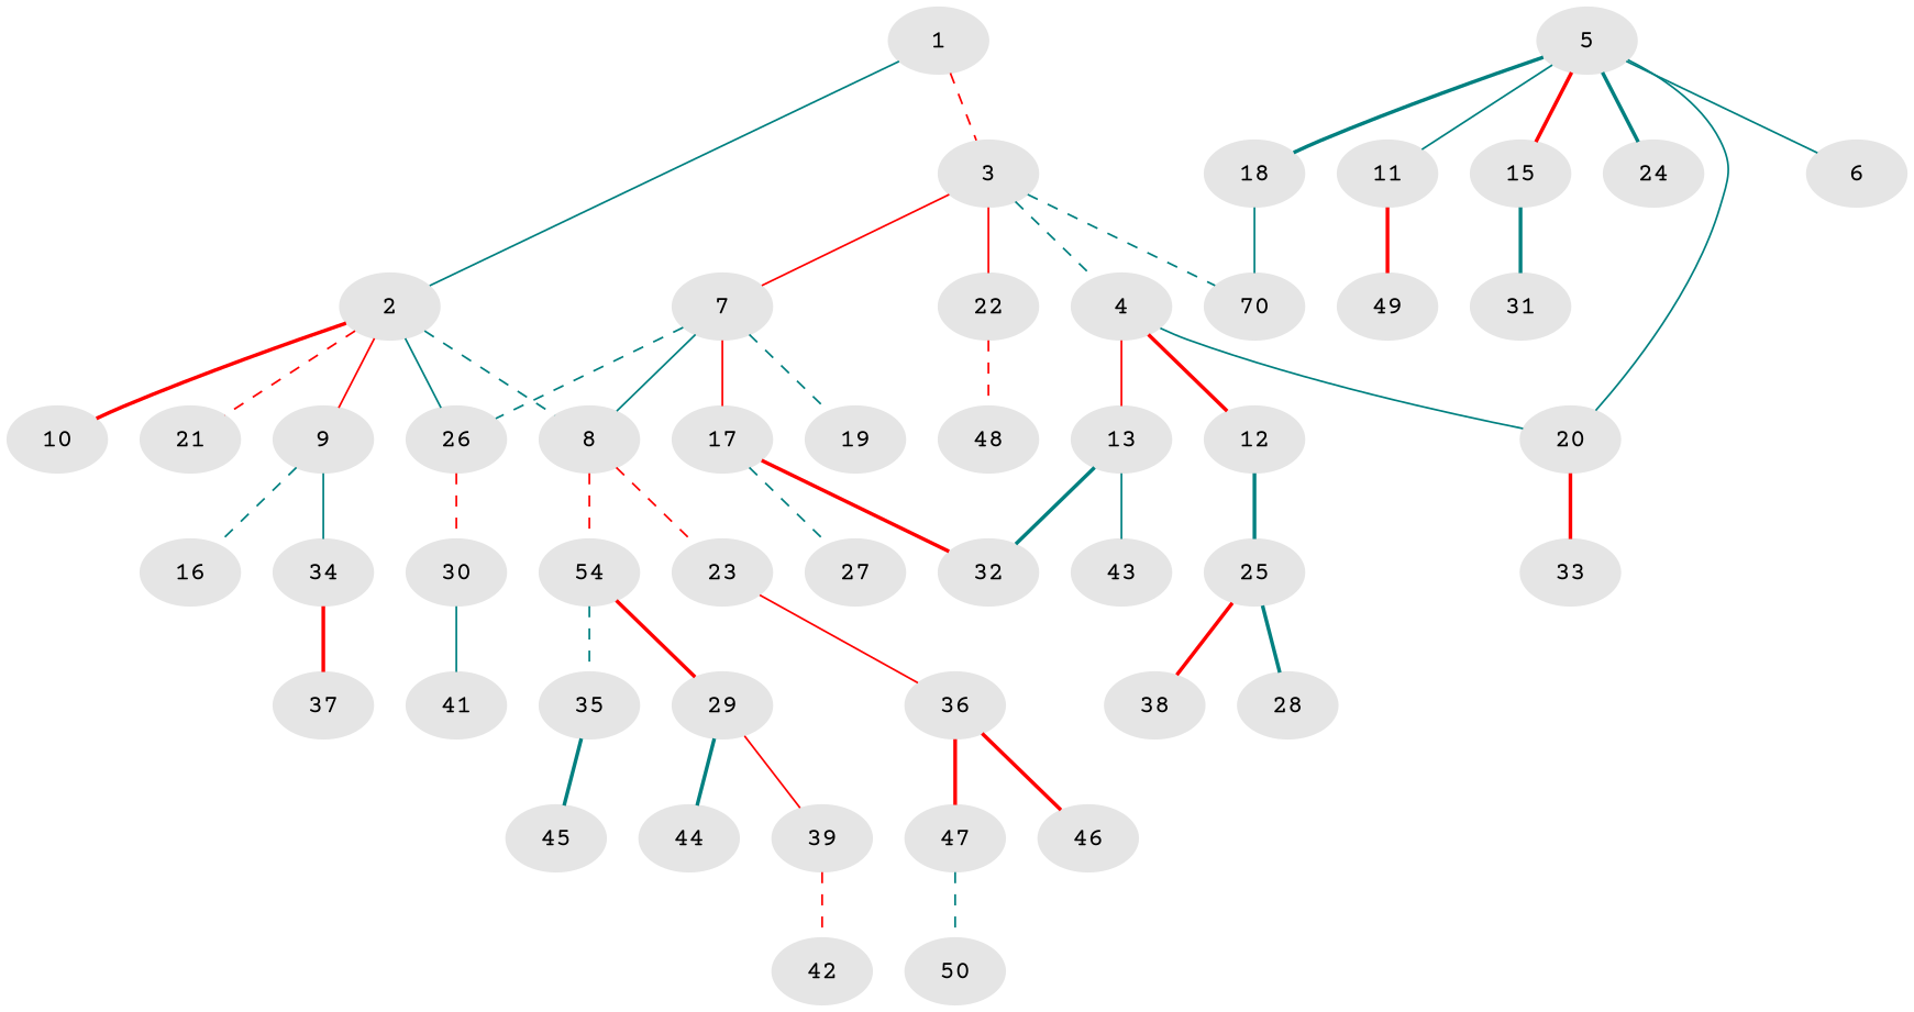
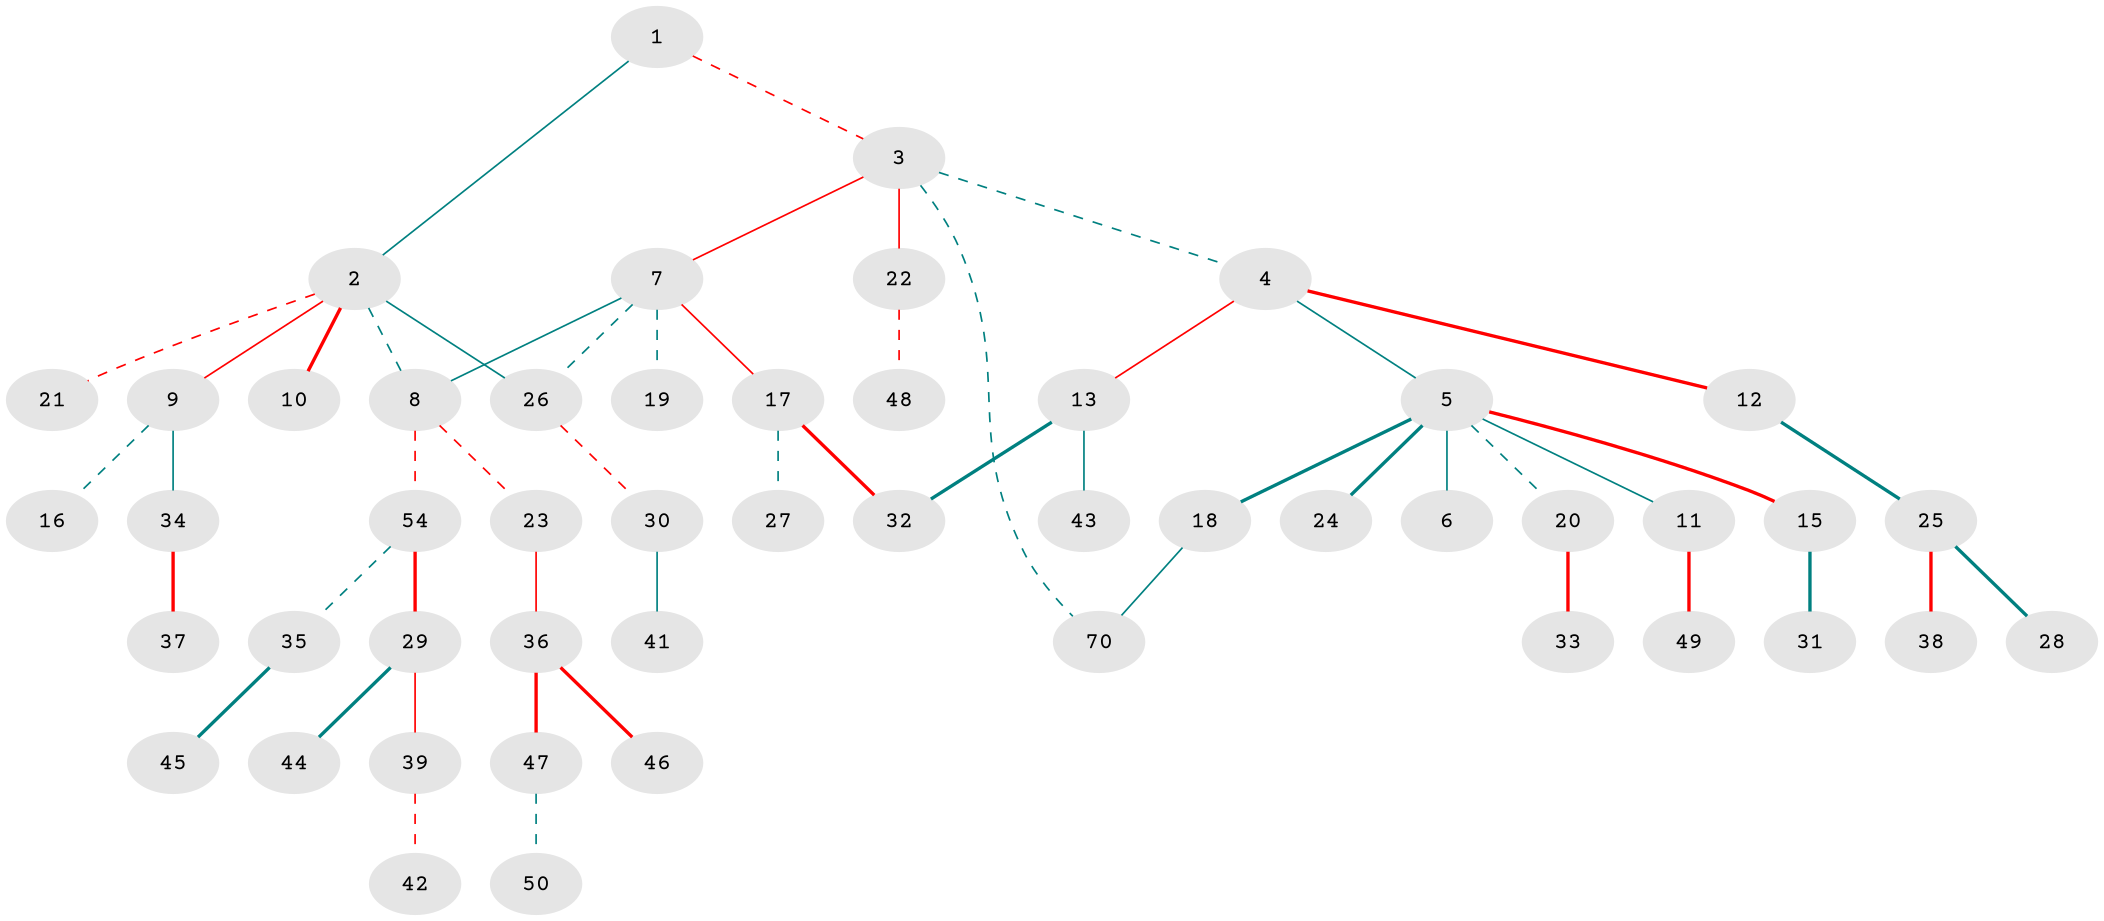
  graph {
    fontname="Courier Prime"
    node [color=gray90 fontname="Courier Prime" style=filled]
    edge [color=teal fontname="Courier Prime" style=bold]
    1
    2
    3
    8
    9
    10
    21
    26
    4
    7
    22
    n12 [label=70]
    n13 [label=54]
    23
    16
    34
    30
    5
    12
    13
    17
    19
    48
    6
    11
    15
    18
    20
    24
    25
    32
    43
    49
    31
    33
    27
    29
    35
    36
    37
    28
    38
    39
    44
    45
    46
    47
    41
    42
    50
    1 -- 2 [style=solid]
    1 -- 3 [color=red style=dashed]
    2 -- 8 [style=dashed]
    2 -- 9 [color=red style=solid]
    2 -- 10 [color=red]
    2 -- 21 [color=red style=dashed]
    2 -- 26 [style=solid]
    3 -- 4 [style=dashed]
    3 -- 7 [color=red style=solid]
    3 -- 22 [color=red style=solid]
    3 -- n12 [style=dashed]
    8 -- n13 [color=red style=dashed]
    8 -- 23 [color=red style=dashed]
    9 -- 16 [style=dashed]
    9 -- 34 [style=solid]
    26 -- 30 [color=red style=dashed]
-   4 -- 20 [style=solid]
+   4 -- 5 [style=solid]
    4 -- 12 [color=red]
    4 -- 13 [color=red style=solid]
    7 -- 8 [style=solid]
    7 -- 26 [style=dashed]
    7 -- 17 [color=red style=solid]
    7 -- 19 [style=dashed]
    22 -- 48 [color=red style=dashed]
    n13 -- 29 [color=red]
    n13 -- 35 [style=dashed]
    23 -- 36 [color=red style=solid]
    34 -- 37 [color=red]
    30 -- 41 [style=solid]
    5 -- 6 [style=solid]
    5 -- 11 [style=solid]
    5 -- 15 [color=red]
    5 -- 18
-   5 -- 20 [style=solid]
+   5 -- 20 [style=dashed]
    5 -- 24
    12 -- 25
    13 -- 32
    13 -- 43 [style=solid]
    17 -- 32 [color=red]
    17 -- 27 [style=dashed]
    11 -- 49 [color=red]
    15 -- 31
    18 -- n12 [style=solid]
    20 -- 33 [color=red]
    25 -- 28
    25 -- 38 [color=red]
    29 -- 39 [color=red style=solid]
    29 -- 44
    35 -- 45
    36 -- 46 [color=red]
    36 -- 47 [color=red]
    39 -- 42 [color=red style=dashed]
    47 -- 50 [style=dashed]
  }
